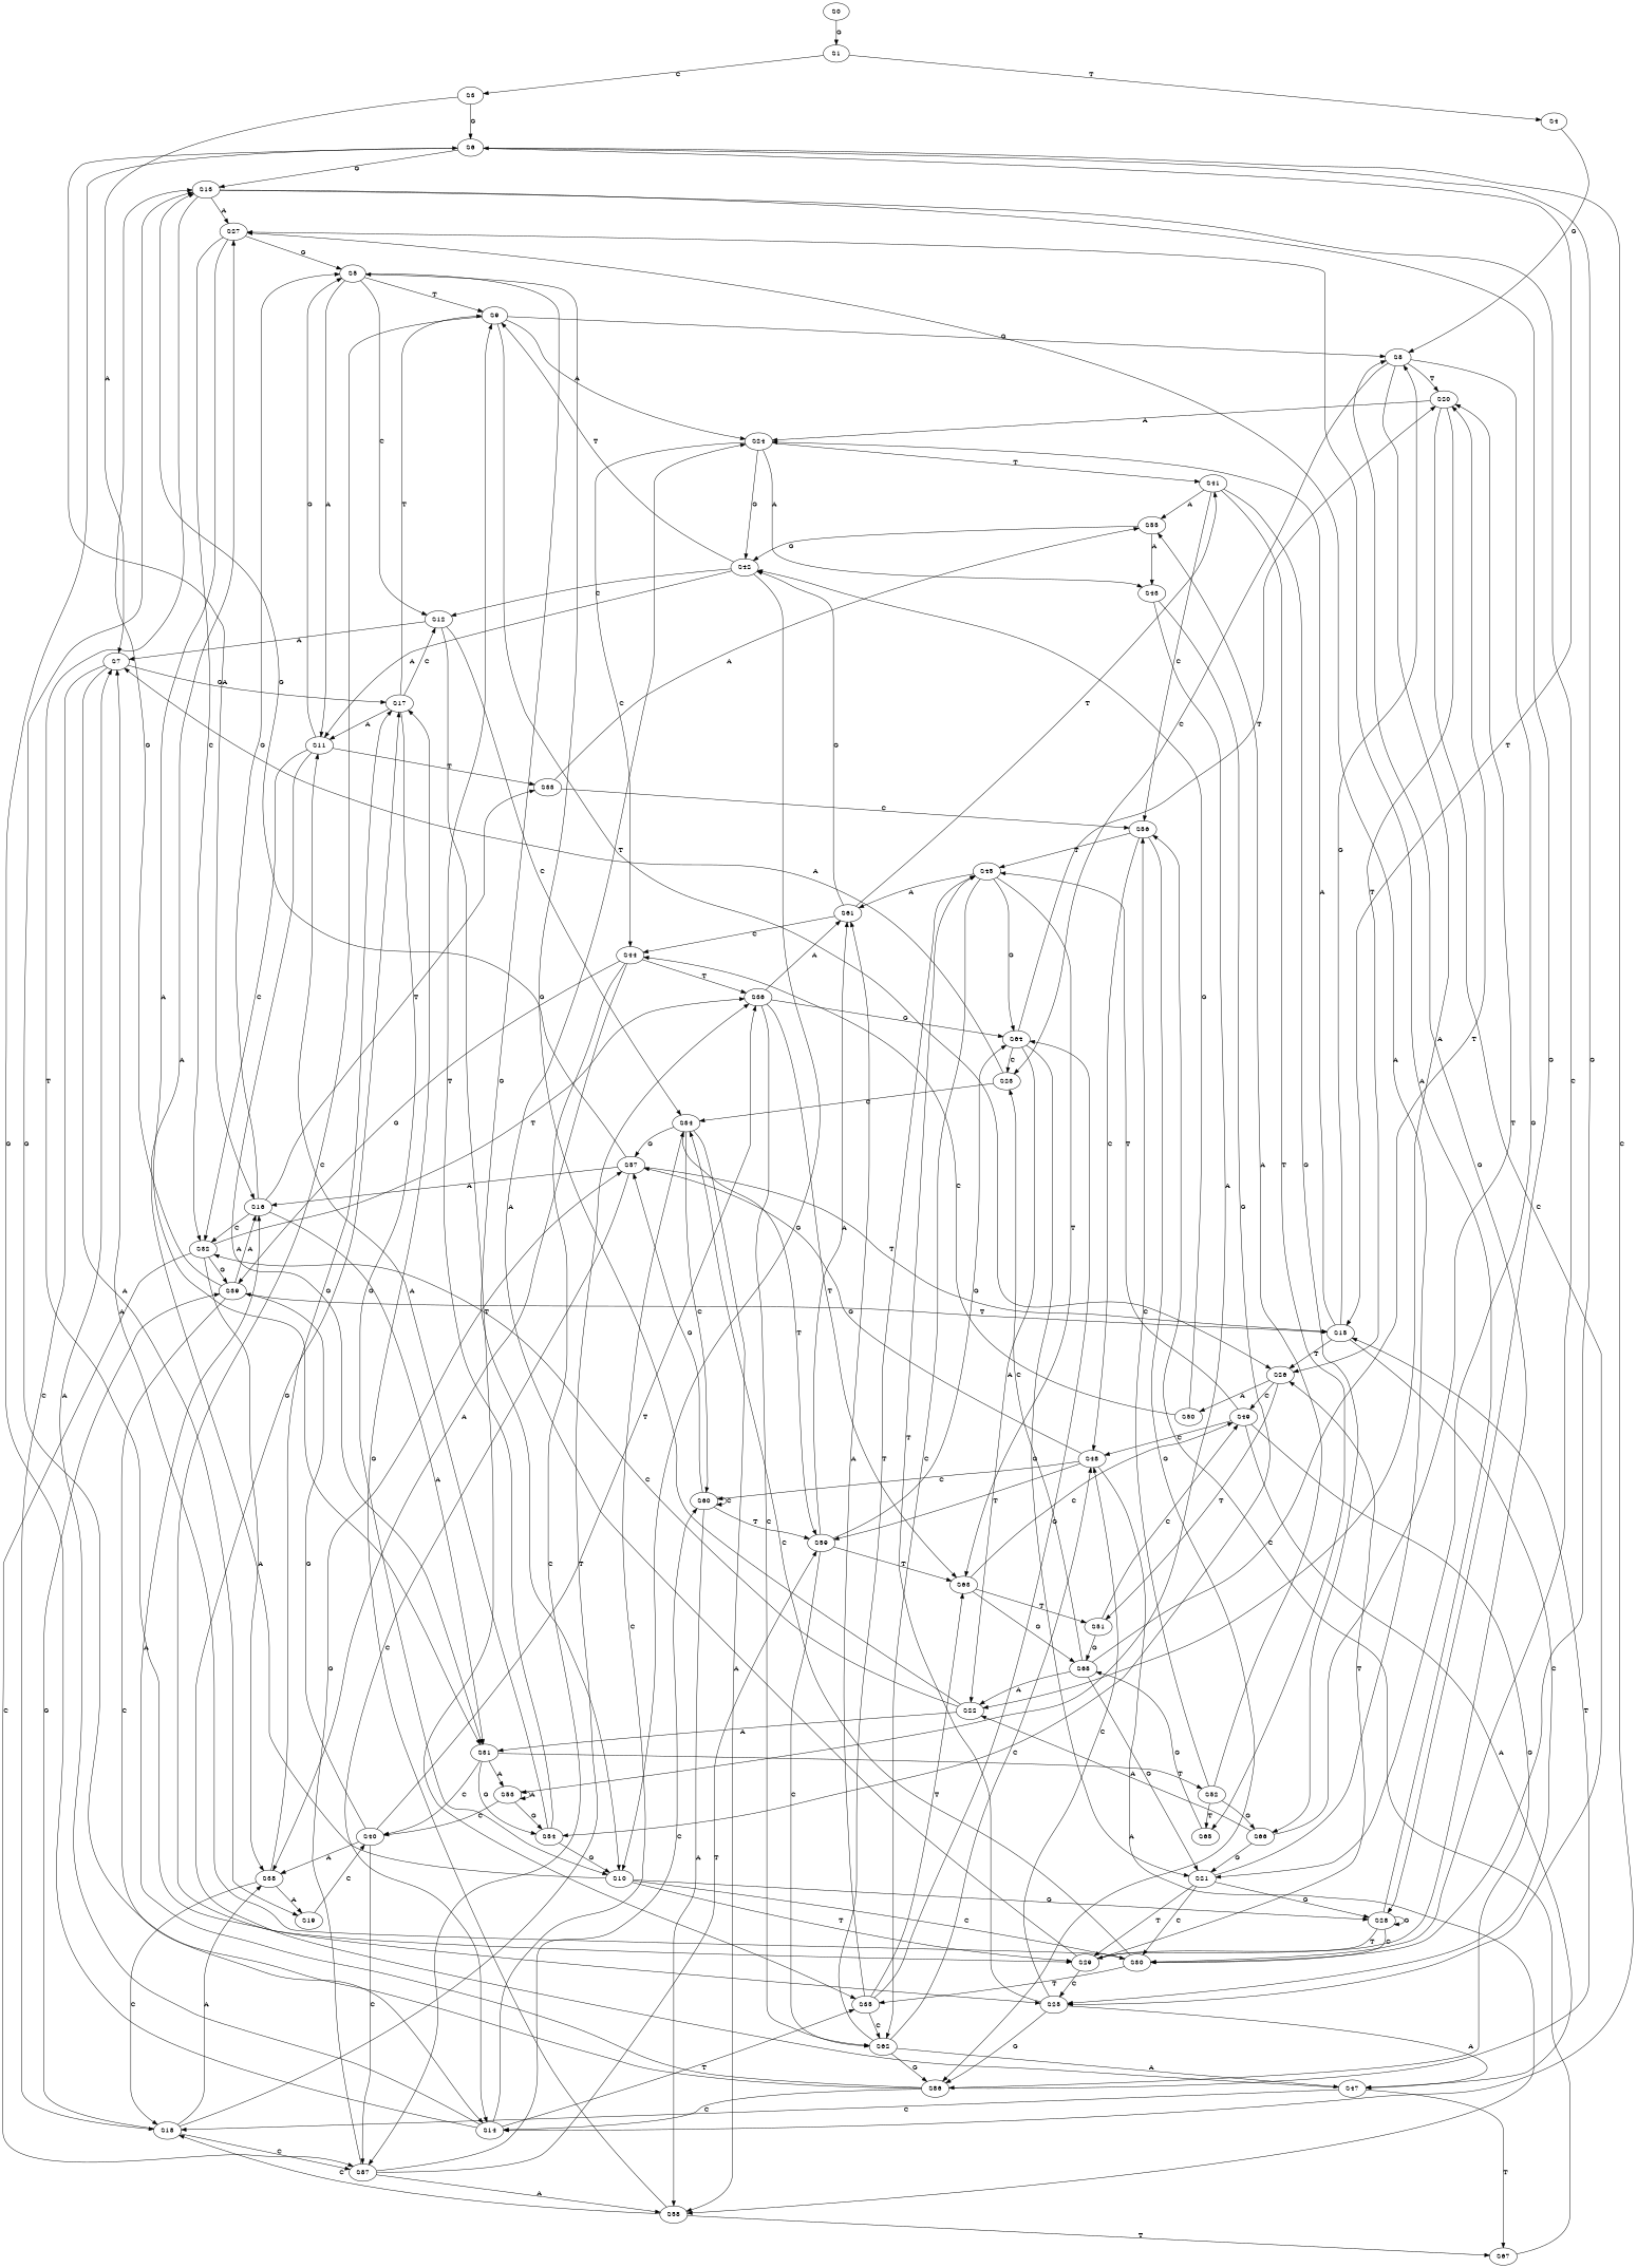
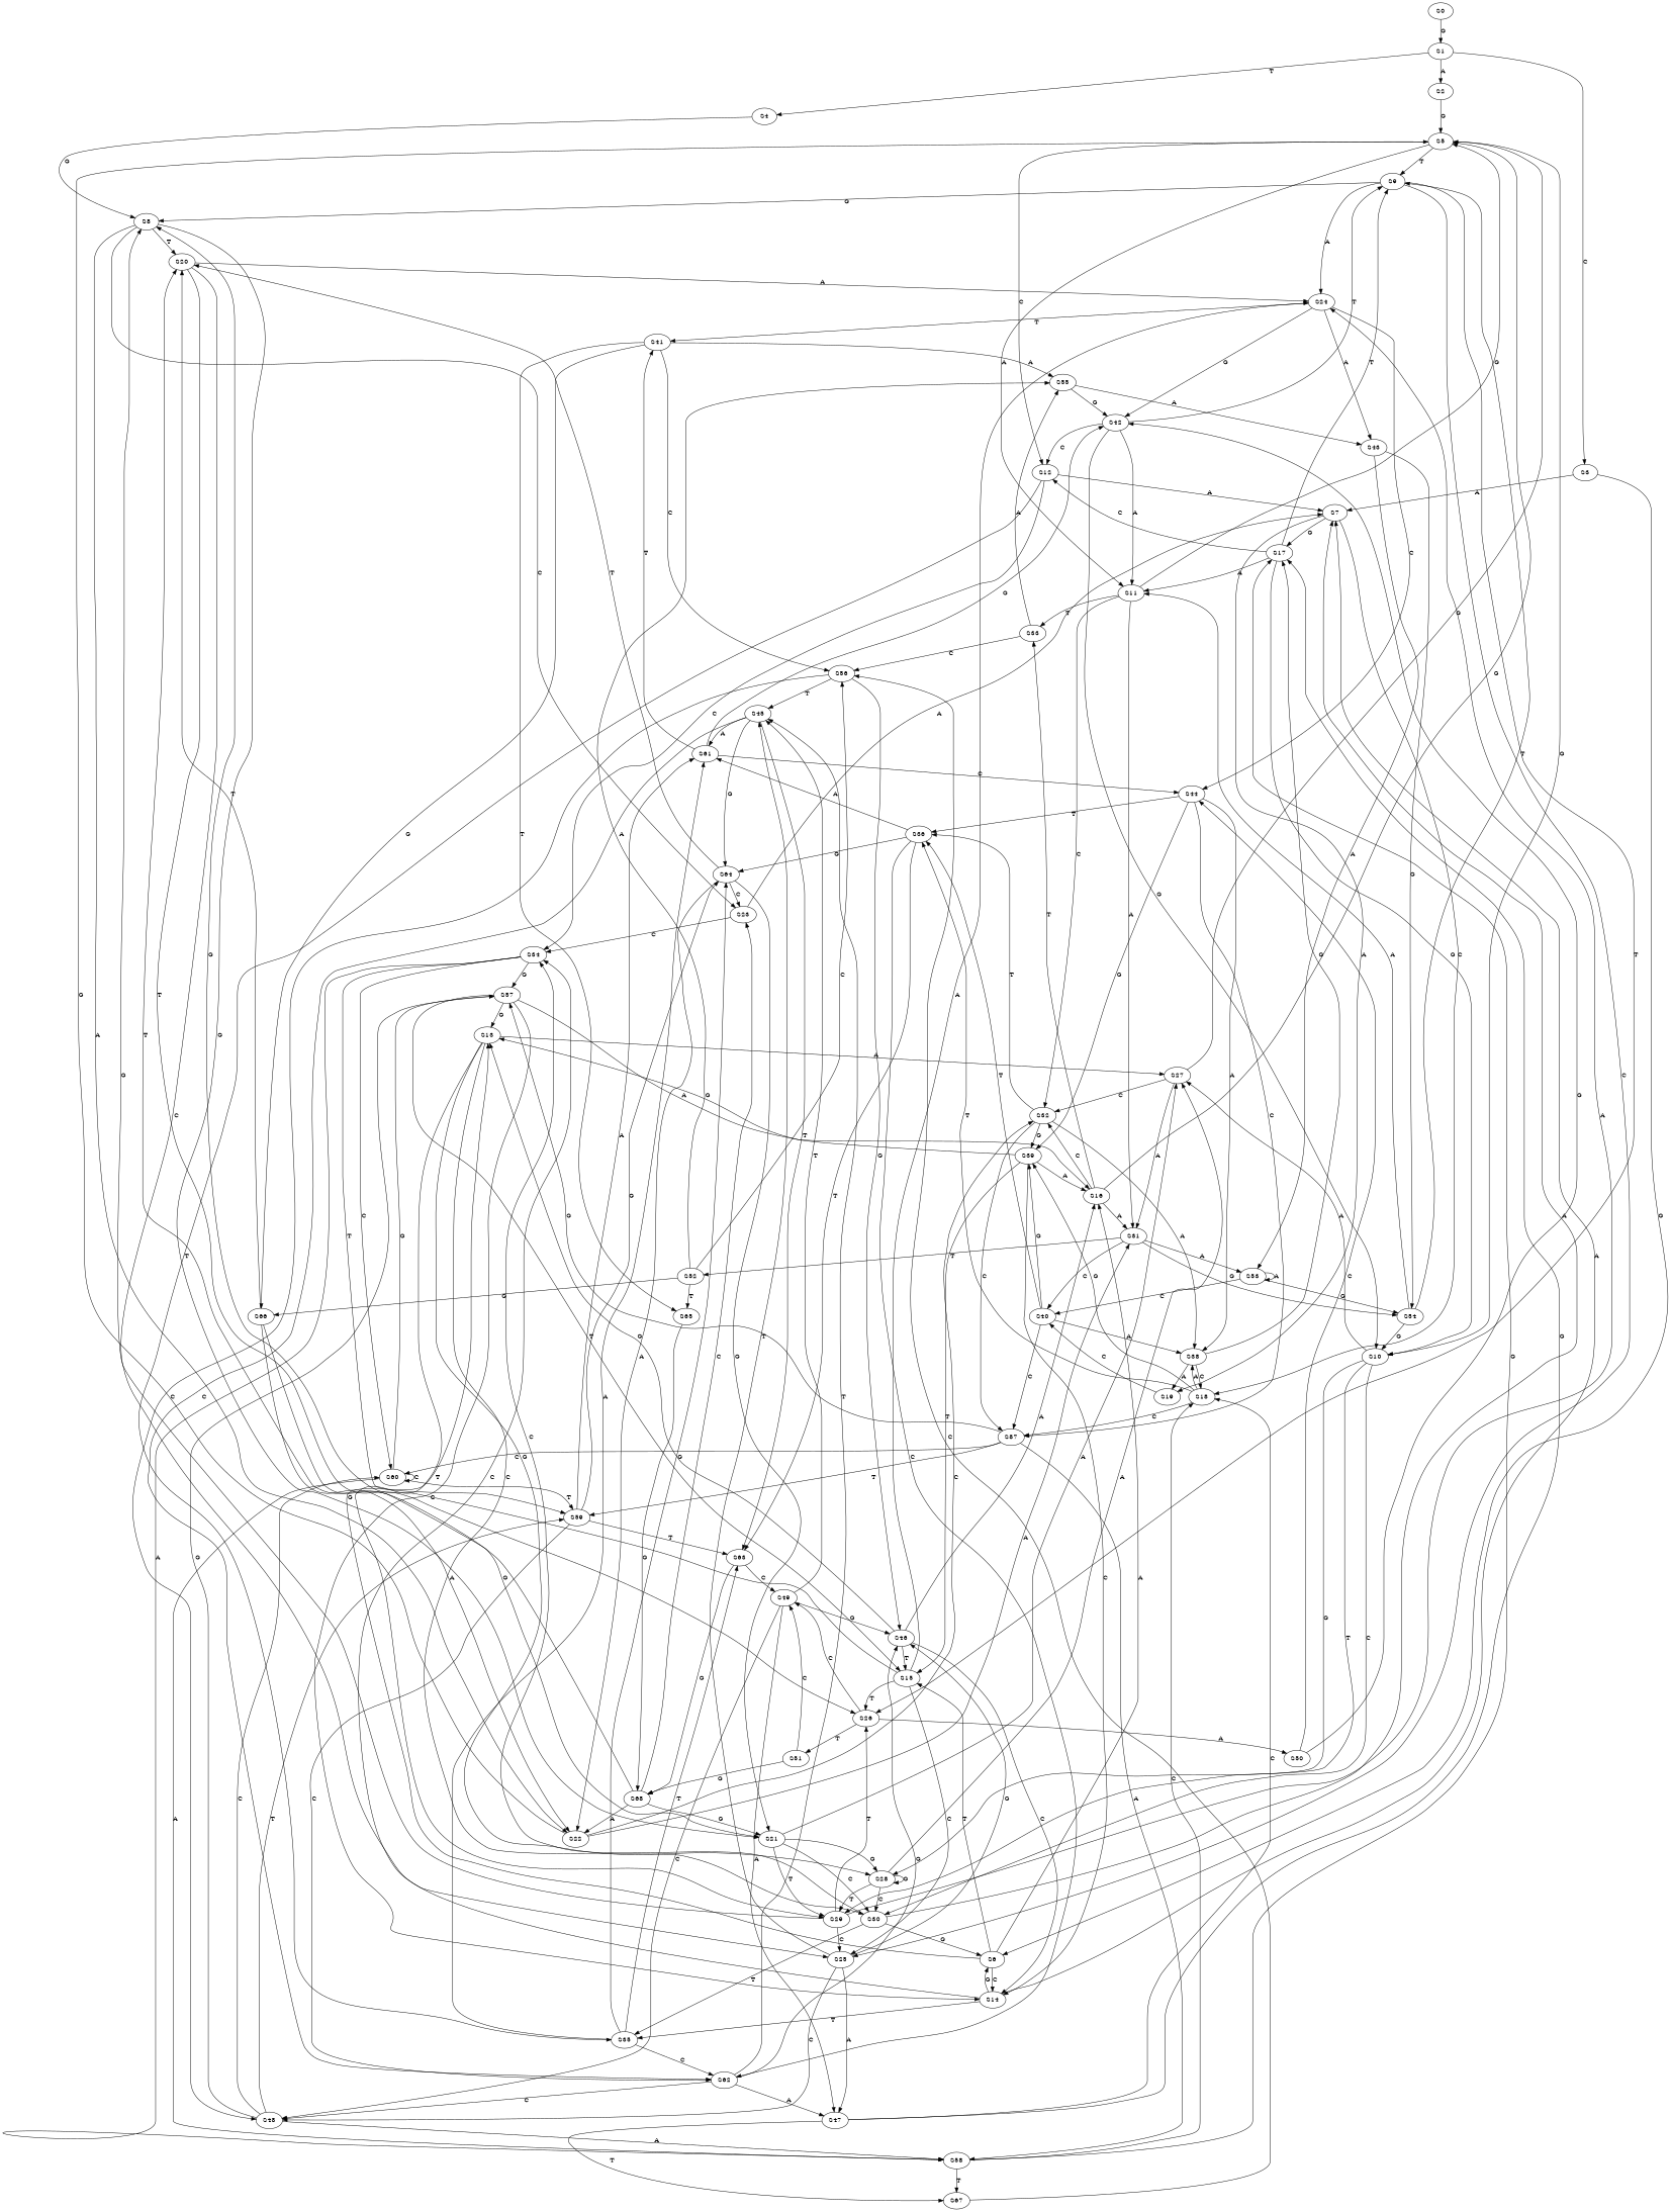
  strict digraph {
    S0
    S1
+   S2
    S3
    S4
    S5
    S6
    S7
    S8
    S9
    S10
    S11
    S12
    S13
    S14
    S15
    S16
    S17
    S18
    S19
    S20
    S21
    S22
    S23
    S24
    S25
    S26
    S27
    S28
    S29
    S30
    S31
    S32
    S33
    S34
    S35
    S36
    n38 [label=S87]
    S38
    S39
    S40
    S41
    S42
    S43
    S44
    S45
-   S46 [label=S86]
+   S46
    S47
    S48
    S49
    S50
    S51
    S52
    S53
    S54
    S55
    S56
    S57
    S58
    S59
    S60
    S61
    S62
    S63
    S64
    S65
    S66
    S67
    S68
    S0 -> S1 [label=G]
+   S1 -> S2 [label=A]
    S1 -> S3 [label=C]
    S1 -> S4 [label=T]
+   S2 -> S5 [label=G]
    S3 -> S6 [label=G]
    S3 -> S7 [label=A]
    S4 -> S8 [label=G]
    S5 -> S9 [label=T]
    S5 -> S10 [label=G]
    S5 -> S11 [label=A]
    S5 -> S12 [label=C]
    S6 -> S13 [label=G]
    S6 -> S14 [label=C]
    S6 -> S15 [label=T]
    S6 -> S16 [label=A]
    S7 -> S17 [label=G]
    S7 -> S18 [label=C]
    S7 -> S19 [label=A]
    S8 -> S20 [label=T]
    S8 -> S21 [label=G]
    S8 -> S22 [label=A]
    S8 -> S23 [label=C]
    S9 -> S8 [label=G]
    S9 -> S24 [label=A]
    S9 -> S25 [label=C]
    S9 -> S26 [label=T]
    S10 -> S27 [label=A]
    S10 -> S28 [label=G]
    S10 -> S29 [label=T]
    S10 -> S30 [label=C]
    S11 -> S5 [label=G]
    S11 -> S31 [label=A]
    S11 -> S32 [label=C]
    S11 -> S33 [label=T]
    S12 -> S7 [label=A]
    S12 -> S34 [label=C]
    S12 -> S35 [label=T]
    S13 -> S27 [label=A]
    S13 -> S28 [label=G]
    S13 -> S29 [label=T]
    S13 -> S30 [label=C]
    S14 -> S6 [label=G]
    S14 -> S7 [label=A]
    S14 -> S34 [label=C]
    S14 -> S35 [label=T]
    S15 -> S8 [label=G]
    S15 -> S24 [label=A]
    S15 -> S25 [label=C]
    S15 -> S26 [label=T]
    S16 -> S5 [label=G]
    S16 -> S31 [label=A]
    S16 -> S32 [label=C]
    S16 -> S33 [label=T]
    S17 -> S9 [label=T]
    S17 -> S10 [label=G]
    S17 -> S11 [label=A]
    S17 -> S12 [label=C]
    S18 -> S36 [label=T]
    S18 -> n38 [label=C]
    S18 -> S38 [label=A]
    S18 -> S39 [label=G]
    S19 -> S40 [label=C]
    S20 -> S24 [label=A]
    S20 -> S25 [label=C]
    S20 -> S26 [label=T]
    S21 -> S27 [label=A]
    S21 -> S28 [label=G]
    S21 -> S29 [label=T]
    S21 -> S30 [label=C]
    S22 -> S5 [label=G]
    S22 -> S31 [label=A]
    S22 -> S32 [label=C]
    S23 -> S7 [label=A]
    S23 -> S34 [label=C]
    S24 -> S41 [label=T]
    S24 -> S42 [label=G]
    S24 -> S43 [label=A]
    S24 -> S44 [label=C]
    S25 -> S45 [label=T]
    S25 -> S46 [label=G]
    S25 -> S47 [label=A]
    S25 -> S48 [label=C]
    S26 -> S49 [label=C]
    S26 -> S50 [label=A]
    S26 -> S51 [label=T]
    S27 -> S5 [label=G]
    S27 -> S31 [label=A]
    S27 -> S32 [label=C]
    S28 -> S27 [label=A]
    S28 -> S28 [label=G]
    S28 -> S29 [label=T]
    S28 -> S30 [label=C]
    S29 -> S8 [label=G]
    S29 -> S24 [label=A]
    S29 -> S25 [label=C]
    S29 -> S26 [label=T]
    S30 -> S6 [label=G]
    S30 -> S7 [label=A]
    S30 -> S34 [label=C]
    S30 -> S35 [label=T]
    S31 -> S40 [label=C]
    S31 -> S52 [label=T]
    S31 -> S53 [label=A]
    S31 -> S54 [label=G]
    S32 -> S36 [label=T]
    S32 -> n38 [label=C]
    S32 -> S38 [label=A]
    S32 -> S39 [label=G]
    S33 -> S55 [label=A]
    S33 -> S56 [label=C]
    S34 -> S57 [label=G]
    S34 -> S58 [label=A]
    S34 -> S59 [label=T]
    S34 -> S60 [label=C]
    S35 -> S61 [label=A]
    S35 -> S62 [label=C]
    S35 -> S63 [label=T]
    S35 -> S64 [label=G]
    S36 -> S61 [label=A]
    S36 -> S62 [label=C]
    S36 -> S63 [label=T]
    S36 -> S64 [label=G]
    n38 -> S57 [label=G]
    n38 -> S58 [label=A]
    n38 -> S59 [label=T]
    n38 -> S60 [label=C]
    S38 -> S17 [label=G]
    S38 -> S18 [label=C]
    S38 -> S19 [label=A]
    S39 -> S13 [label=G]
    S39 -> S14 [label=C]
    S39 -> S15 [label=T]
    S39 -> S16 [label=A]
    S40 -> S36 [label=T]
    S40 -> n38 [label=C]
    S40 -> S38 [label=A]
    S40 -> S39 [label=G]
    S41 -> S55 [label=A]
    S41 -> S56 [label=C]
    S41 -> S65 [label=T]
    S41 -> S66 [label=G]
    S42 -> S9 [label=T]
    S42 -> S10 [label=G]
    S42 -> S11 [label=A]
    S42 -> S12 [label=C]
    S43 -> S53 [label=A]
    S43 -> S54 [label=G]
    S44 -> S36 [label=T]
    S44 -> n38 [label=C]
    S44 -> S38 [label=A]
    S44 -> S39 [label=G]
    S45 -> S61 [label=A]
    S45 -> S62 [label=C]
    S45 -> S63 [label=T]
    S45 -> S64 [label=G]
    S46 -> S13 [label=G]
    S46 -> S14 [label=C]
    S46 -> S15 [label=T]
    S46 -> S16 [label=A]
    S47 -> S17 [label=G]
    S47 -> S18 [label=C]
    S47 -> S67 [label=T]
    S48 -> S57 [label=G]
    S48 -> S58 [label=A]
    S48 -> S59 [label=T]
    S48 -> S60 [label=C]
    S49 -> S45 [label=T]
    S49 -> S46 [label=G]
    S49 -> S47 [label=A]
    S49 -> S48 [label=C]
    S50 -> S42 [label=G]
    S50 -> S44 [label=C]
    S51 -> S49 [label=C]
    S51 -> S68 [label=G]
    S52 -> S55 [label=A]
    S52 -> S56 [label=C]
    S52 -> S65 [label=T]
    S52 -> S66 [label=G]
    S53 -> S40 [label=C]
    S53 -> S53 [label=A]
    S53 -> S54 [label=G]
    S54 -> S9 [label=T]
    S54 -> S10 [label=G]
    S54 -> S11 [label=A]
    S55 -> S42 [label=G]
    S55 -> S43 [label=A]
    S56 -> S45 [label=T]
    S56 -> S46 [label=G]
    S56 -> S48 [label=C]
    S57 -> S13 [label=G]
    S57 -> S14 [label=C]
    S57 -> S15 [label=T]
    S57 -> S16 [label=A]
    S58 -> S17 [label=G]
    S58 -> S18 [label=C]
    S58 -> S67 [label=T]
    S59 -> S61 [label=A]
    S59 -> S62 [label=C]
    S59 -> S63 [label=T]
    S59 -> S64 [label=G]
    S60 -> S57 [label=G]
    S60 -> S58 [label=A]
    S60 -> S59 [label=T]
    S60 -> S60 [label=C]
    S61 -> S41 [label=T]
    S61 -> S42 [label=G]
    S61 -> S44 [label=C]
    S62 -> S45 [label=T]
    S62 -> S46 [label=G]
    S62 -> S47 [label=A]
    S62 -> S48 [label=C]
    S63 -> S49 [label=C]
-   S63 -> S51 [label=T]
    S63 -> S68 [label=G]
    S64 -> S20 [label=T]
    S64 -> S21 [label=G]
    S64 -> S22 [label=A]
    S64 -> S23 [label=C]
    S65 -> S68 [label=G]
    S66 -> S20 [label=T]
    S66 -> S21 [label=G]
    S66 -> S22 [label=A]
    S67 -> S56 [label=C]
    S68 -> S20 [label=T]
    S68 -> S21 [label=G]
    S68 -> S22 [label=A]
    S68 -> S23 [label=C]
  }
